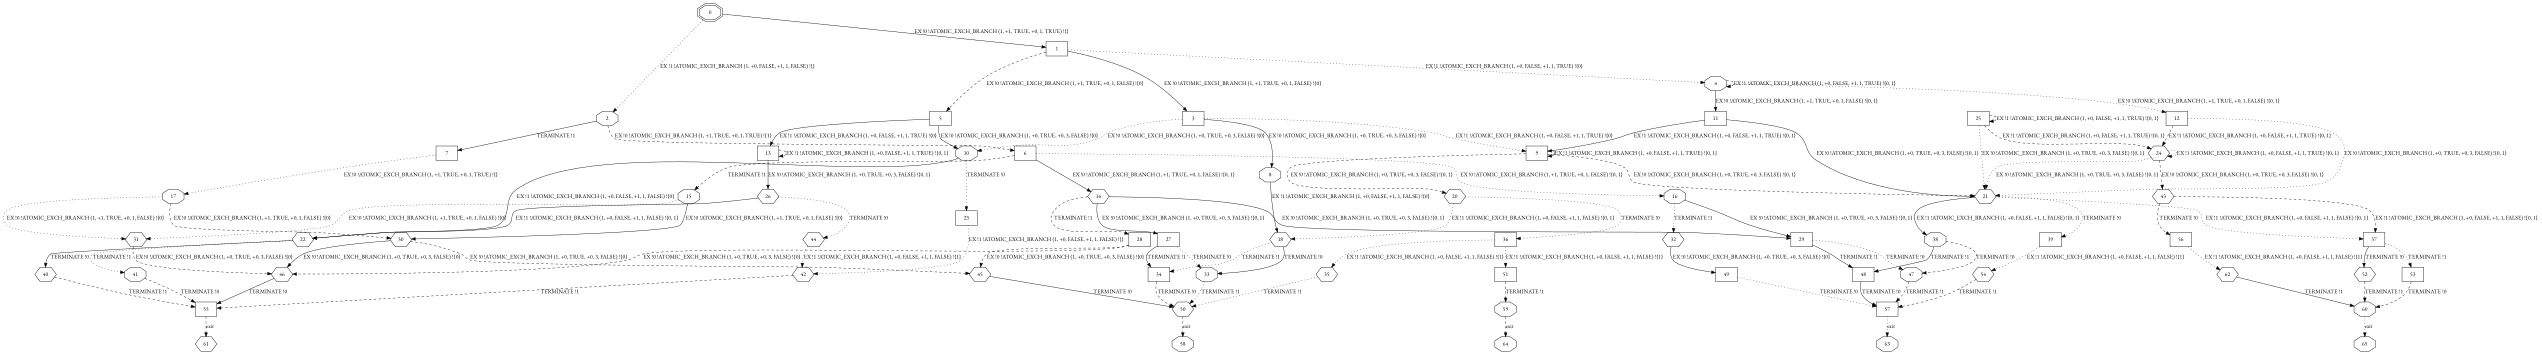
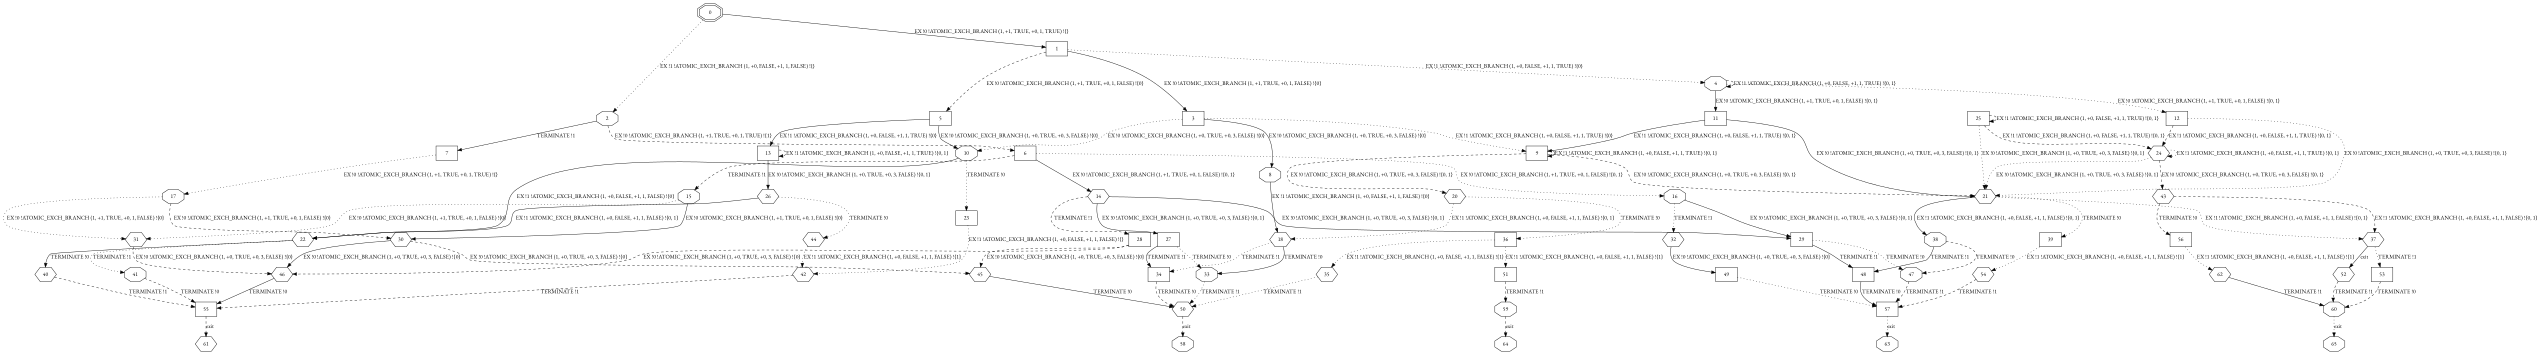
  digraph {
    fontname="EB Garamond"
    node [fontname="EB Garamond" shape=box]
    edge [fontname="EB Garamond" style=dotted]
    0 [peripheries=2 shape=octagon]
    1
    2 [shape=octagon]
    3
    4 [shape=octagon]
    5
    6
    7
    8 [shape=octagon]
    9
    10 [shape=octagon]
    11
    12
    13
    14 [shape=hexagon]
    15 [shape=octagon]
    16 [shape=octagon]
    17 [shape=octagon]
    18 [shape=hexagon]
    20 [shape=hexagon]
    21 [shape=hexagon]
    22 [shape=hexagon]
    23
    24 [shape=hexagon]
    26 [shape=hexagon]
    27
    28
    29
    30 [shape=hexagon]
    31 [shape=hexagon]
    32 [shape=hexagon]
    33 [shape=octagon]
    34
    36
-   37
+   37 [shape=hexagon]
    38 [shape=octagon]
    39
    40 [shape=hexagon]
    41 [shape=octagon]
    42 [shape=hexagon]
    43 [shape=hexagon]
    25
    44 [shape=hexagon]
    45 [shape=hexagon]
    46 [shape=hexagon]
    47 [shape=octagon]
    48
    49
    50 [shape=hexagon]
    35 [shape=hexagon]
    51
    52 [shape=hexagon]
    53
    54 [shape=hexagon]
    55
    56
    57
    58 [shape=octagon]
    59 [shape=octagon]
    60 [shape=octagon]
    61 [shape=hexagon]
    62 [shape=hexagon]
    63 [shape=octagon]
    64 [shape=octagon]
    65 [shape=octagon]
    0 -> 1 [label="EX !0 !ATOMIC_EXCH_BRANCH (1, +1, TRUE, +0, 1, TRUE) !{}" style=solid]
    0 -> 2 [label="EX !1 !ATOMIC_EXCH_BRANCH (1, +0, FALSE, +1, 1, FALSE) !{}"]
    1 -> 3 [label="EX !0 !ATOMIC_EXCH_BRANCH (1, +1, TRUE, +0, 1, FALSE) !{0}" style=solid]
    1 -> 4 [label="EX !1 !ATOMIC_EXCH_BRANCH (1, +0, FALSE, +1, 1, TRUE) !{0}"]
    1 -> 5 [label="EX !0 !ATOMIC_EXCH_BRANCH (1, +1, TRUE, +0, 1, FALSE) !{0}" style=dashed]
    2 -> 6 [label="EX !0 !ATOMIC_EXCH_BRANCH (1, +1, TRUE, +0, 1, TRUE) !{1}" style=dashed]
    2 -> 7 [label="TERMINATE !1" style=solid]
    3 -> 8 [label="EX !0 !ATOMIC_EXCH_BRANCH (1, +0, TRUE, +0, 3, FALSE) !{0}" style=solid]
    3 -> 9 [label="EX !1 !ATOMIC_EXCH_BRANCH (1, +0, FALSE, +1, 1, TRUE) !{0}"]
    3 -> 10 [label="EX !0 !ATOMIC_EXCH_BRANCH (1, +0, TRUE, +0, 3, FALSE) !{0}"]
    4 -> 4 [label="EX !1 !ATOMIC_EXCH_BRANCH (1, +0, FALSE, +1, 1, TRUE) !{0, 1}" style=dashed]
    4 -> 11 [label="EX !0 !ATOMIC_EXCH_BRANCH (1, +1, TRUE, +0, 1, FALSE) !{0, 1}" style=solid]
    4 -> 12 [label="EX !0 !ATOMIC_EXCH_BRANCH (1, +1, TRUE, +0, 1, FALSE) !{0, 1}"]
    5 -> 10 [label="EX !0 !ATOMIC_EXCH_BRANCH (1, +0, TRUE, +0, 3, FALSE) !{0}" style=solid]
    5 -> 13 [label="EX !1 !ATOMIC_EXCH_BRANCH (1, +0, FALSE, +1, 1, TRUE) !{0}" style=solid]
    6 -> 14 [label="EX !0 !ATOMIC_EXCH_BRANCH (1, +1, TRUE, +0, 1, FALSE) !{0, 1}" style=solid]
    6 -> 15 [label="TERMINATE !1" style=dashed]
    6 -> 16 [label="EX !0 !ATOMIC_EXCH_BRANCH (1, +1, TRUE, +0, 1, FALSE) !{0, 1}"]
    7 -> 17 [label="EX !0 !ATOMIC_EXCH_BRANCH (1, +1, TRUE, +0, 1, TRUE) !{}"]
    8 -> 18 [label="EX !1 !ATOMIC_EXCH_BRANCH (1, +0, FALSE, +1, 1, FALSE) !{0}" style=solid]
    9 -> 9 [label="EX !1 !ATOMIC_EXCH_BRANCH (1, +0, FALSE, +1, 1, TRUE) !{0, 1}" style=solid]
    9 -> 20 [label="EX !0 !ATOMIC_EXCH_BRANCH (1, +0, TRUE, +0, 3, FALSE) !{0, 1}" style=dashed]
    9 -> 21 [label="EX !0 !ATOMIC_EXCH_BRANCH (1, +0, TRUE, +0, 3, FALSE) !{0, 1}" style=dashed]
    10 -> 22 [label="EX !1 !ATOMIC_EXCH_BRANCH (1, +0, FALSE, +1, 1, FALSE) !{0}" style=solid]
    10 -> 23 [label="TERMINATE !0"]
    11 -> 9 [label="EX !1 !ATOMIC_EXCH_BRANCH (1, +0, FALSE, +1, 1, TRUE) !{0, 1}" style=solid]
    11 -> 21 [label="EX !0 !ATOMIC_EXCH_BRANCH (1, +0, TRUE, +0, 3, FALSE) !{0, 1}" style=solid]
    12 -> 21 [label="EX !0 !ATOMIC_EXCH_BRANCH (1, +0, TRUE, +0, 3, FALSE) !{0, 1}"]
    12 -> 24 [label="EX !1 !ATOMIC_EXCH_BRANCH (1, +0, FALSE, +1, 1, TRUE) !{0, 1}" style=dashed]
    13 -> 13 [label="EX !1 !ATOMIC_EXCH_BRANCH (1, +0, FALSE, +1, 1, TRUE) !{0, 1}" style=dashed]
    13 -> 26 [label="EX !0 !ATOMIC_EXCH_BRANCH (1, +0, TRUE, +0, 3, FALSE) !{0, 1}" style=solid]
    14 -> 27 [label="EX !0 !ATOMIC_EXCH_BRANCH (1, +0, TRUE, +0, 3, FALSE) !{0, 1}" style=solid]
    14 -> 28 [label="TERMINATE !1" style=dashed]
    14 -> 29 [label="EX !0 !ATOMIC_EXCH_BRANCH (1, +0, TRUE, +0, 3, FALSE) !{0, 1}" style=solid]
    15 -> 30 [label="EX !0 !ATOMIC_EXCH_BRANCH (1, +1, TRUE, +0, 1, FALSE) !{0}" style=solid]
    15 -> 31 [label="EX !0 !ATOMIC_EXCH_BRANCH (1, +1, TRUE, +0, 1, FALSE) !{0}"]
    16 -> 29 [label="EX !0 !ATOMIC_EXCH_BRANCH (1, +0, TRUE, +0, 3, FALSE) !{0, 1}" style=solid]
    16 -> 32 [label="TERMINATE !1"]
    17 -> 30 [label="EX !0 !ATOMIC_EXCH_BRANCH (1, +1, TRUE, +0, 1, FALSE) !{0}" style=dashed]
    17 -> 31 [label="EX !0 !ATOMIC_EXCH_BRANCH (1, +1, TRUE, +0, 1, FALSE) !{0}"]
    18 -> 33 [label="TERMINATE !0" style=solid]
    18 -> 34 [label="TERMINATE !1"]
    20 -> 18 [label="EX !1 !ATOMIC_EXCH_BRANCH (1, +0, FALSE, +1, 1, FALSE) !{0, 1}"]
    20 -> 36 [label="TERMINATE !0"]
    21 -> 37 [label="EX !1 !ATOMIC_EXCH_BRANCH (1, +0, FALSE, +1, 1, FALSE) !{0, 1}"]
    21 -> 38 [label="EX !1 !ATOMIC_EXCH_BRANCH (1, +0, FALSE, +1, 1, FALSE) !{0, 1}" style=solid]
    21 -> 39 [label="TERMINATE !0"]
    22 -> 40 [label="TERMINATE !0" style=solid]
    22 -> 41 [label="TERMINATE !1"]
    23 -> 42 [label="EX !1 !ATOMIC_EXCH_BRANCH (1, +0, FALSE, +1, 1, FALSE) !{}"]
    24 -> 21 [label="EX !0 !ATOMIC_EXCH_BRANCH (1, +0, TRUE, +0, 3, FALSE) !{0, 1}"]
    24 -> 24 [label="EX !1 !ATOMIC_EXCH_BRANCH (1, +0, FALSE, +1, 1, TRUE) !{0, 1}"]
    24 -> 43 [label="EX !0 !ATOMIC_EXCH_BRANCH (1, +0, TRUE, +0, 3, FALSE) !{0, 1}" style=dashed]
    26 -> 22 [label="EX !1 !ATOMIC_EXCH_BRANCH (1, +0, FALSE, +1, 1, FALSE) !{0, 1}" style=solid]
    26 -> 44 [label="TERMINATE !0"]
    27 -> 33 [label="TERMINATE !0"]
    27 -> 34 [label="TERMINATE !1" style=solid]
    28 -> 45 [label="EX !0 !ATOMIC_EXCH_BRANCH (1, +0, TRUE, +0, 3, FALSE) !{0}" style=dashed]
    28 -> 46 [label="EX !0 !ATOMIC_EXCH_BRANCH (1, +0, TRUE, +0, 3, FALSE) !{0}" style=dashed]
    29 -> 47 [label="TERMINATE !0"]
    29 -> 48 [label="TERMINATE !1" style=solid]
    30 -> 45 [label="EX !0 !ATOMIC_EXCH_BRANCH (1, +0, TRUE, +0, 3, FALSE) !{0}" style=dashed]
    30 -> 46 [label="EX !0 !ATOMIC_EXCH_BRANCH (1, +0, TRUE, +0, 3, FALSE) !{0}" style=solid]
    31 -> 46 [label="EX !0 !ATOMIC_EXCH_BRANCH (1, +0, TRUE, +0, 3, FALSE) !{0}" style=dashed]
    32 -> 49 [label="EX !0 !ATOMIC_EXCH_BRANCH (1, +0, TRUE, +0, 3, FALSE) !{0}" style=solid]
    33 -> 50 [label="TERMINATE !1"]
    34 -> 50 [label="TERMINATE !0" style=dashed]
    36 -> 35 [label="EX !1 !ATOMIC_EXCH_BRANCH (1, +0, FALSE, +1, 1, FALSE) !{1}"]
    36 -> 51 [label="EX !1 !ATOMIC_EXCH_BRANCH (1, +0, FALSE, +1, 1, FALSE) !{1}"]
-   37 -> 52 [label="TERMINATE !0" style=solid]
+   37 -> 52 [label=exit style=solid]
    37 -> 53 [label="TERMINATE !1"]
    38 -> 47 [label="TERMINATE !0" style=dashed]
    38 -> 48 [label="TERMINATE !1" style=solid]
    39 -> 54 [label="EX !1 !ATOMIC_EXCH_BRANCH (1, +0, FALSE, +1, 1, FALSE) !{1}"]
    40 -> 55 [label="TERMINATE !1" style=dashed]
    41 -> 55 [label="TERMINATE !0" style=dashed]
    42 -> 55 [label="TERMINATE !1" style=dashed]
    43 -> 37 [label="EX !1 !ATOMIC_EXCH_BRANCH (1, +0, FALSE, +1, 1, FALSE) !{0, 1}" style=dashed]
    43 -> 56 [label="TERMINATE !0" style=dashed]
    25 -> 21 [label="EX !0 !ATOMIC_EXCH_BRANCH (1, +0, TRUE, +0, 3, FALSE) !{0, 1}"]
    25 -> 24 [label="EX !1 !ATOMIC_EXCH_BRANCH (1, +0, FALSE, +1, 1, TRUE) !{0, 1}" style=dashed]
    25 -> 25 [label="EX !1 !ATOMIC_EXCH_BRANCH (1, +0, FALSE, +1, 1, TRUE) !{0, 1}" style=dashed]
    44 -> 42 [label="EX !1 !ATOMIC_EXCH_BRANCH (1, +0, FALSE, +1, 1, FALSE) !{1}"]
    45 -> 50 [label="TERMINATE !0" style=solid]
    46 -> 55 [label="TERMINATE !0" style=solid]
    47 -> 57 [label="TERMINATE !1" style=dashed]
    48 -> 57 [label="TERMINATE !0" style=solid]
    49 -> 57 [label="TERMINATE !0"]
    50 -> 58 [label=exit style=dashed]
    35 -> 50 [label="TERMINATE !1"]
    51 -> 59 [label="TERMINATE !1" style=dashed]
    52 -> 60 [label="TERMINATE !1" style=dashed]
    53 -> 60 [label="TERMINATE !0" style=dashed]
    54 -> 57 [label="TERMINATE !1" style=dashed]
    55 -> 61 [label=exit style=dashed]
    56 -> 62 [label="EX !1 !ATOMIC_EXCH_BRANCH (1, +0, FALSE, +1, 1, FALSE) !{1}"]
    57 -> 63 [label=exit]
    59 -> 64 [label=exit style=dashed]
    60 -> 65 [label=exit]
    62 -> 60 [label="TERMINATE !1" style=solid]
  }
